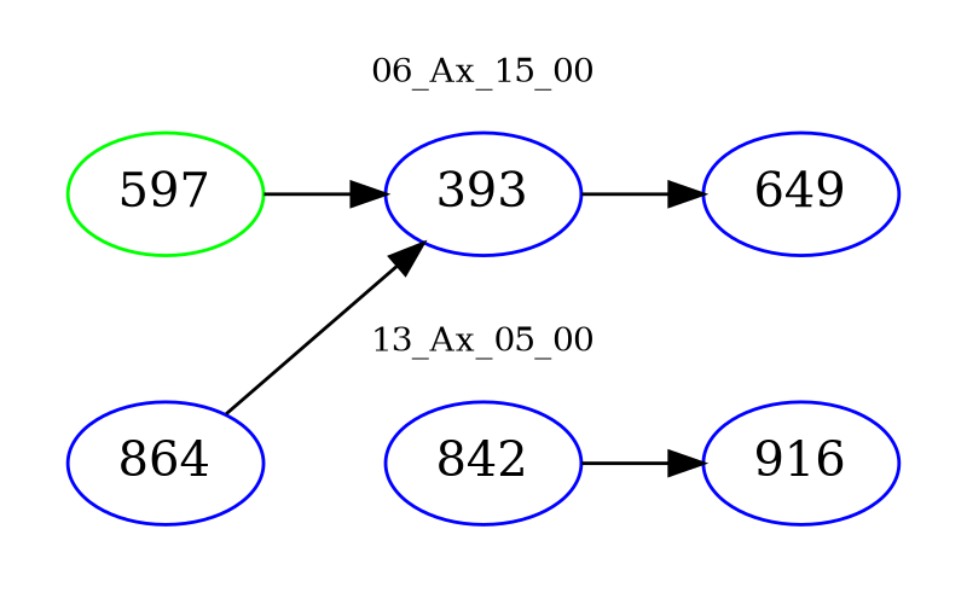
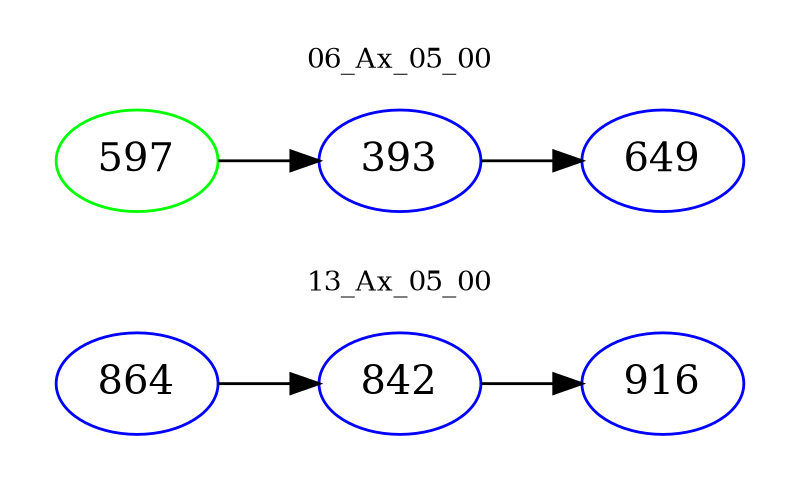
  digraph {
    rankdir=LR
    node [color=blue]
    edge [color=black]
    n1 [color=green label=597]
    n2 [label=393]
    n3 [label=649]
    n4 [label=864]
    n5 [label=842]
    n6 [label=916]
    subgraph cluster_1 {
      color=white
      fontsize=10
-     label="06_Ax_15_00"
+     label="06_Ax_05_00"
      n1
      n2
      n3
    }
    subgraph cluster_2 {
      color=white
      fontsize=10
      label="13_Ax_05_00"
      n4
      n5
      n6
    }
    n1 -> n2
    n2 -> n3
-   n4 -> n2
+   n4 -> n5
    n5 -> n6
  }
